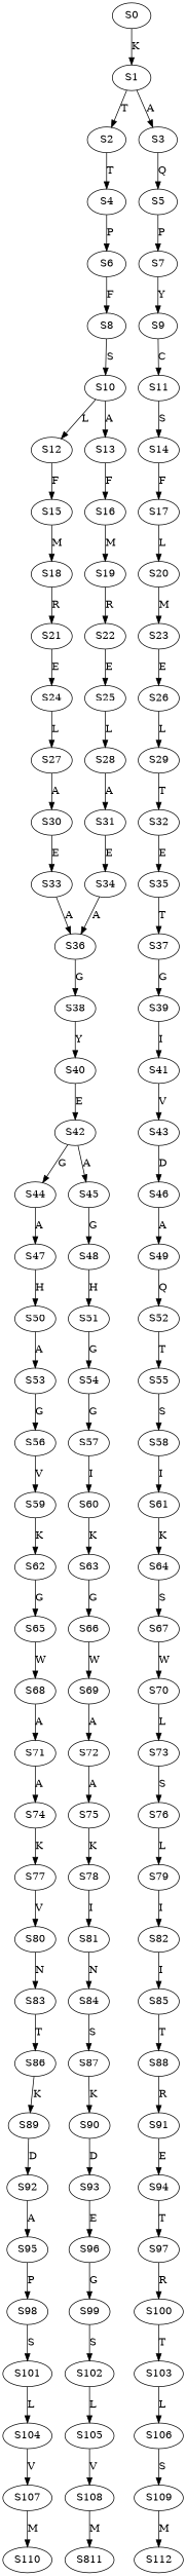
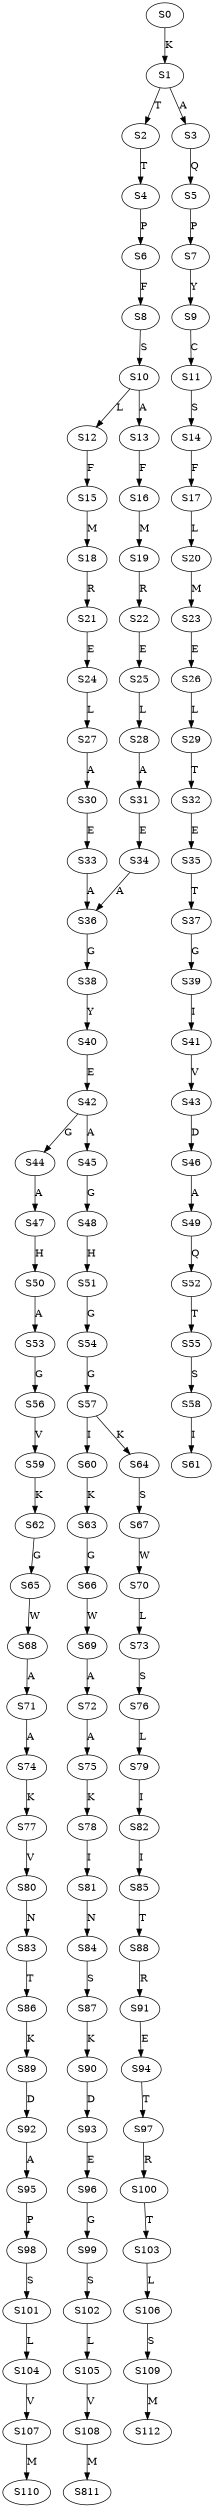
  strict digraph {
    S0
    S1
    S2
    S3
    S4
    S5
    S6
    S7
    S8
    S9
    S10
    S11
    S12
    S13
    S14
    S15
    S16
    S17
    S18
    S19
    S20
    S21
    S22
    S23
    S24
    S25
    S26
    S27
    S28
    S29
    S30
    S31
    S32
    S33
    S34
    S35
    S36
    S37
    S38
    S39
    S40
    S41
    S42
    S43
    S44
    S45
    S46
    S47
    S48
    S49
    S50
    S51
    S52
    S53
    S54
    S55
    S56
    S57
    S58
    S59
    S60
    S61
    S62
    S63
    S64
    S65
    S66
    S67
    S68
    S69
    S70
    S71
    S72
    S73
    S74
    S75
    S76
    S77
    S78
    S79
    S80
    S81
    S82
    S83
    S84
    S85
    S86
    S87
    S88
    S89
    S90
    S91
    S92
    S93
    S94
    S95
    S96
    S97
    S98
    S99
    S100
    S101
    S102
    S103
    S104
    S105
    S106
    S107
    S108
    S109
    S110
    n112 [label=S811]
    S112
    S0 -> S1 [label=K]
    S1 -> S2 [label=T]
    S1 -> S3 [label=A]
    S2 -> S4 [label=T]
    S3 -> S5 [label=Q]
    S4 -> S6 [label=P]
    S5 -> S7 [label=P]
    S6 -> S8 [label=F]
    S7 -> S9 [label=Y]
    S8 -> S10 [label=S]
    S9 -> S11 [label=C]
    S10 -> S12 [label=L]
    S10 -> S13 [label=A]
    S11 -> S14 [label=S]
    S12 -> S15 [label=F]
    S13 -> S16 [label=F]
    S14 -> S17 [label=F]
    S15 -> S18 [label=M]
    S16 -> S19 [label=M]
    S17 -> S20 [label=L]
    S18 -> S21 [label=R]
    S19 -> S22 [label=R]
    S20 -> S23 [label=M]
    S21 -> S24 [label=E]
    S22 -> S25 [label=E]
    S23 -> S26 [label=E]
    S24 -> S27 [label=L]
    S25 -> S28 [label=L]
    S26 -> S29 [label=L]
    S27 -> S30 [label=A]
    S28 -> S31 [label=A]
    S29 -> S32 [label=T]
    S30 -> S33 [label=E]
    S31 -> S34 [label=E]
    S32 -> S35 [label=E]
    S33 -> S36 [label=A]
    S34 -> S36 [label=A]
    S35 -> S37 [label=T]
    S36 -> S38 [label=G]
    S37 -> S39 [label=G]
    S38 -> S40 [label=Y]
    S39 -> S41 [label=I]
    S40 -> S42 [label=E]
    S41 -> S43 [label=V]
    S42 -> S44 [label=G]
    S42 -> S45 [label=A]
    S43 -> S46 [label=D]
    S44 -> S47 [label=A]
    S45 -> S48 [label=G]
    S46 -> S49 [label=A]
    S47 -> S50 [label=H]
    S48 -> S51 [label=H]
    S49 -> S52 [label=Q]
    S50 -> S53 [label=A]
    S51 -> S54 [label=G]
    S52 -> S55 [label=T]
    S53 -> S56 [label=G]
    S54 -> S57 [label=G]
    S55 -> S58 [label=S]
    S56 -> S59 [label=V]
    S57 -> S60 [label=I]
    S58 -> S61 [label=I]
    S59 -> S62 [label=K]
    S60 -> S63 [label=K]
-   S61 -> S64 [label=K]
+   S57 -> S64 [label=K]
    S62 -> S65 [label=G]
    S63 -> S66 [label=G]
    S64 -> S67 [label=S]
    S65 -> S68 [label=W]
    S66 -> S69 [label=W]
    S67 -> S70 [label=W]
    S68 -> S71 [label=A]
    S69 -> S72 [label=A]
    S70 -> S73 [label=L]
    S71 -> S74 [label=A]
    S72 -> S75 [label=A]
    S73 -> S76 [label=S]
    S74 -> S77 [label=K]
    S75 -> S78 [label=K]
    S76 -> S79 [label=L]
    S77 -> S80 [label=V]
    S78 -> S81 [label=I]
    S79 -> S82 [label=I]
    S80 -> S83 [label=N]
    S81 -> S84 [label=N]
    S82 -> S85 [label=I]
    S83 -> S86 [label=T]
    S84 -> S87 [label=S]
    S85 -> S88 [label=T]
    S86 -> S89 [label=K]
    S87 -> S90 [label=K]
    S88 -> S91 [label=R]
    S89 -> S92 [label=D]
    S90 -> S93 [label=D]
    S91 -> S94 [label=E]
    S92 -> S95 [label=A]
    S93 -> S96 [label=E]
    S94 -> S97 [label=T]
    S95 -> S98 [label=P]
    S96 -> S99 [label=G]
    S97 -> S100 [label=R]
    S98 -> S101 [label=S]
    S99 -> S102 [label=S]
    S100 -> S103 [label=T]
    S101 -> S104 [label=L]
    S102 -> S105 [label=L]
    S103 -> S106 [label=L]
    S104 -> S107 [label=V]
    S105 -> S108 [label=V]
    S106 -> S109 [label=S]
    S107 -> S110 [label=M]
    S108 -> n112 [label=M]
    S109 -> S112 [label=M]
  }
